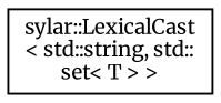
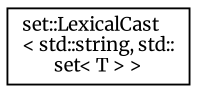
  digraph {
    rankdir=LR
    fontname=Merriweather
-   n1 [color=black fillcolor=white fontname=Merriweather fontsize=10 height=0.2 label="sylar::LexicalCast\l\< std::string, std::\lset\< T \> \>" shape=record style=filled width=0.4]
+   n1 [color=black fillcolor=white fontname=Merriweather fontsize=10 height=0.2 label="set::LexicalCast\l\< std::string, std::\lset\< T \> \>" shape=record style=filled width=0.4]
  }
